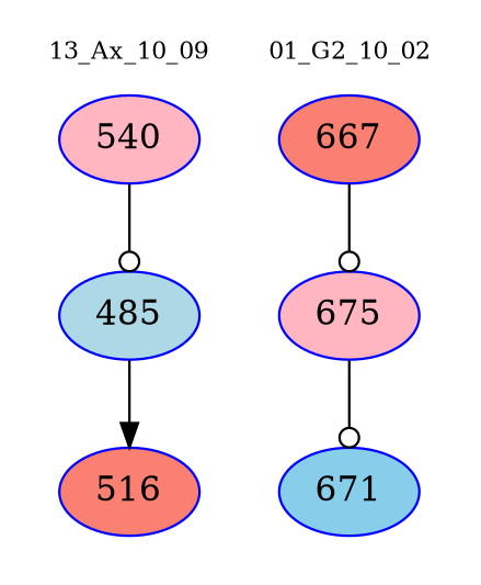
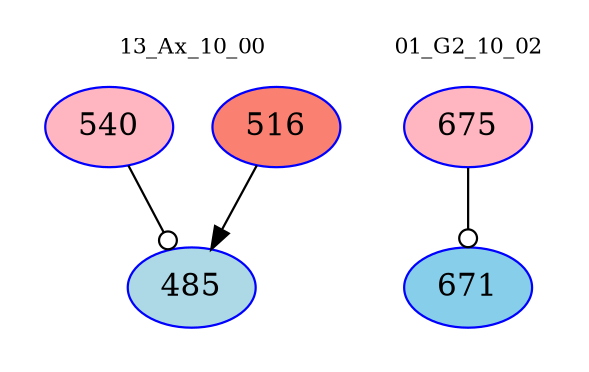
  digraph {
    node [color=blue fillcolor=salmon style=filled]
    edge [arrowhead=odot color=black]
    n1 [label=516]
    n2 [fillcolor=lightblue label=485]
    n3 [fillcolor=lightpink label=540]
-   n4 [label=667]
    n5 [fillcolor=lightpink label=675]
    n6 [fillcolor=skyblue label=671]
    subgraph cluster_1 {
      color=white
      fontsize=10
-     label="13_Ax_10_09"
+     label="13_Ax_10_00"
      n1
      n2
      n3
    }
    subgraph cluster_2 {
      color=white
      fontsize=10
      label="01_G2_10_02"
-     n4
      n5
      n6
    }
-   n2 -> n1 [arrowhead=normal]
+   n1 -> n2 [arrowhead=normal]
    n3 -> n2
-   n4 -> n5
    n5 -> n6
  }
